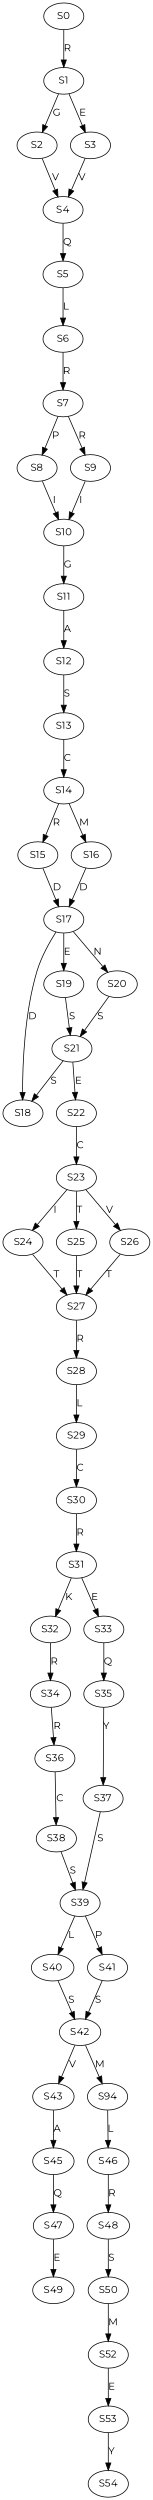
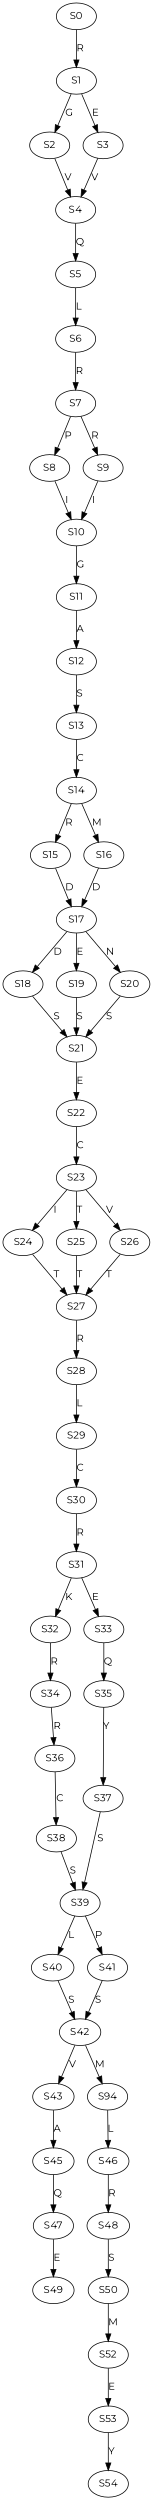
  strict digraph {
    fontname=Montserrat
    node [fontname=Montserrat]
    edge [fontname=Montserrat]
    S0
    S1
    S2
    S3
    S4
    S5
    S6
    S7
    S8
    S9
    S10
    S11
    S12
    S13
    S14
    S15
    S16
    S17
    S18
    S19
    S20
    S21
    S22
    S23
    S24
    S25
    S26
    S27
    S28
    S29
    S30
    S31
    S32
    S33
    S34
    S35
    S36
    S37
    S38
    S39
    S40
    S41
    S42
    S43
    n45 [label=S94]
    S45
    S46
    S47
    S48
    S49
    S50
    S52
    S53
    S54
    S0 -> S1 [label=R]
    S1 -> S2 [label=G]
    S1 -> S3 [label=E]
    S2 -> S4 [label=V]
    S3 -> S4 [label=V]
    S4 -> S5 [label=Q]
    S5 -> S6 [label=L]
    S6 -> S7 [label=R]
    S7 -> S8 [label=P]
    S7 -> S9 [label=R]
    S8 -> S10 [label=I]
    S9 -> S10 [label=I]
    S10 -> S11 [label=G]
    S11 -> S12 [label=A]
    S12 -> S13 [label=S]
    S13 -> S14 [label=C]
    S14 -> S15 [label=R]
    S14 -> S16 [label=M]
    S15 -> S17 [label=D]
    S16 -> S17 [label=D]
    S17 -> S18 [label=D]
    S17 -> S19 [label=E]
    S17 -> S20 [label=N]
-   S21 -> S18 [label=S]
+   S18 -> S21 [label=S]
    S19 -> S21 [label=S]
    S20 -> S21 [label=S]
    S21 -> S22 [label=E]
    S22 -> S23 [label=C]
    S23 -> S24 [label=I]
    S23 -> S25 [label=T]
    S23 -> S26 [label=V]
    S24 -> S27 [label=T]
    S25 -> S27 [label=T]
    S26 -> S27 [label=T]
    S27 -> S28 [label=R]
    S28 -> S29 [label=L]
    S29 -> S30 [label=C]
    S30 -> S31 [label=R]
    S31 -> S32 [label=K]
    S31 -> S33 [label=E]
    S32 -> S34 [label=R]
    S33 -> S35 [label=Q]
    S34 -> S36 [label=R]
    S35 -> S37 [label=Y]
    S36 -> S38 [label=C]
    S37 -> S39 [label=S]
    S38 -> S39 [label=S]
    S39 -> S40 [label=L]
    S39 -> S41 [label=P]
    S40 -> S42 [label=S]
    S41 -> S42 [label=S]
    S42 -> S43 [label=V]
    S42 -> n45 [label=M]
    S43 -> S45 [label=A]
    n45 -> S46 [label=L]
    S45 -> S47 [label=Q]
    S46 -> S48 [label=R]
    S47 -> S49 [label=E]
    S48 -> S50 [label=S]
    S50 -> S52 [label=M]
    S52 -> S53 [label=E]
    S53 -> S54 [label=Y]
  }
